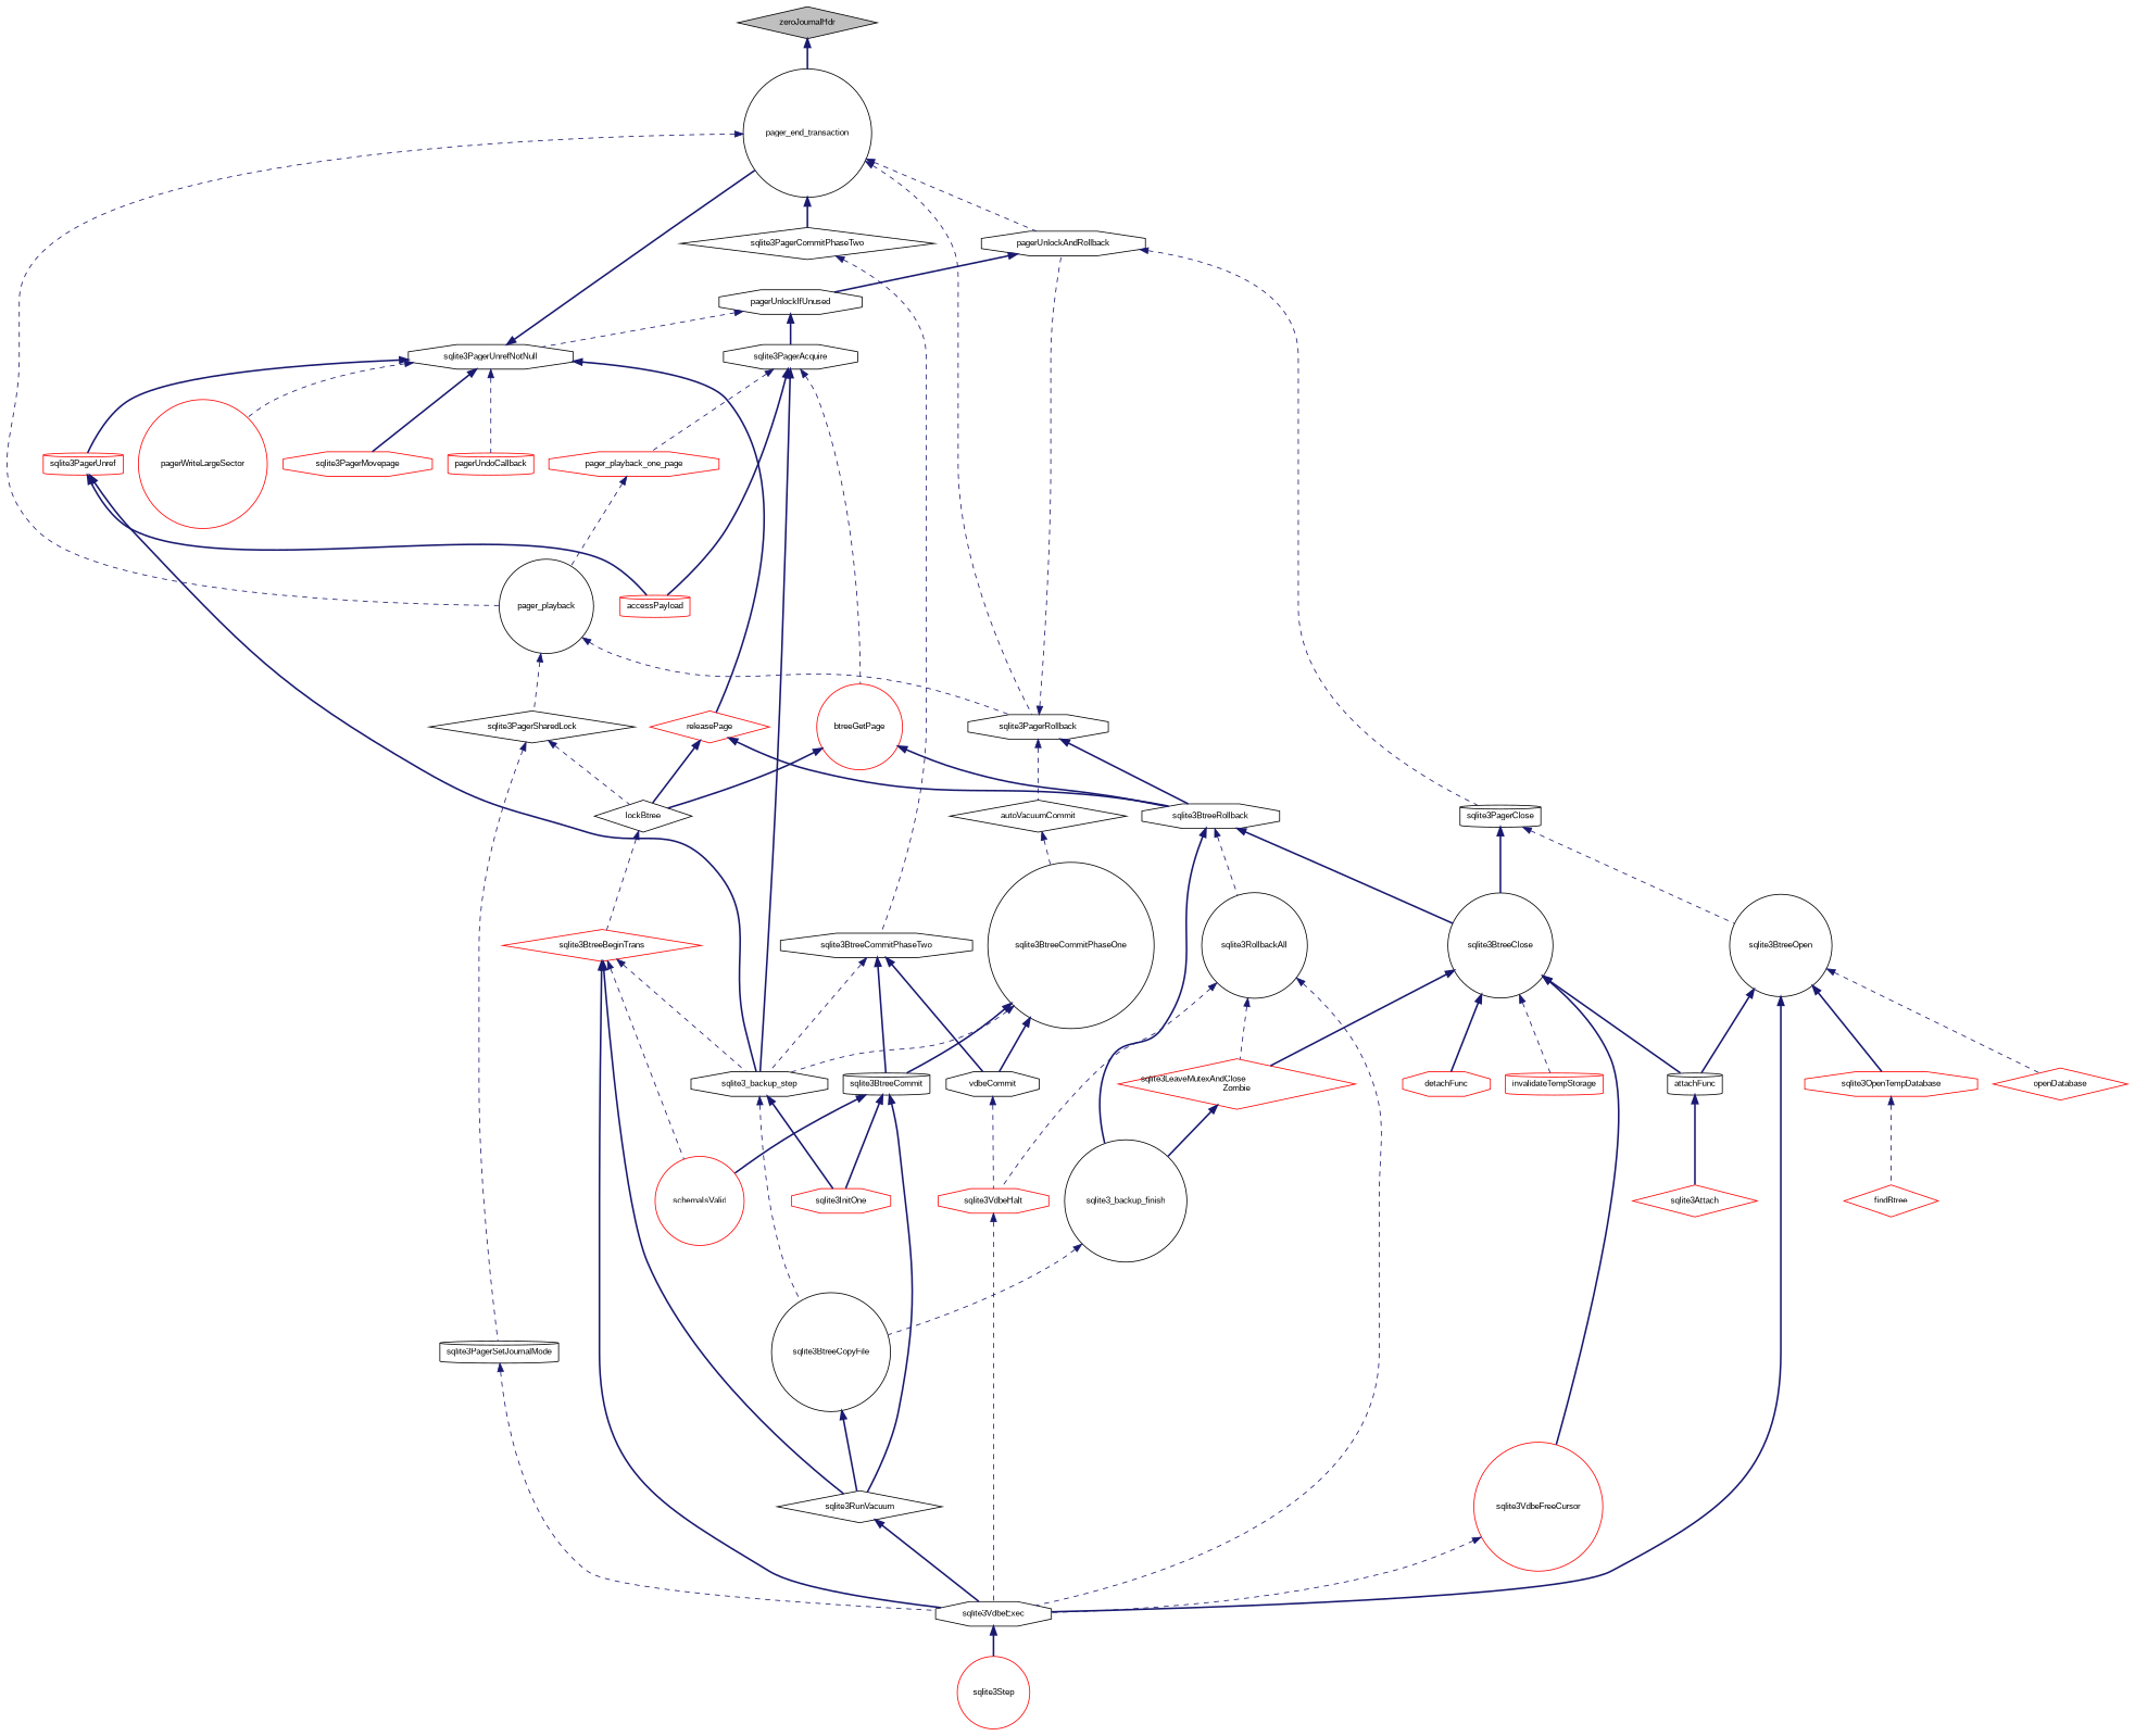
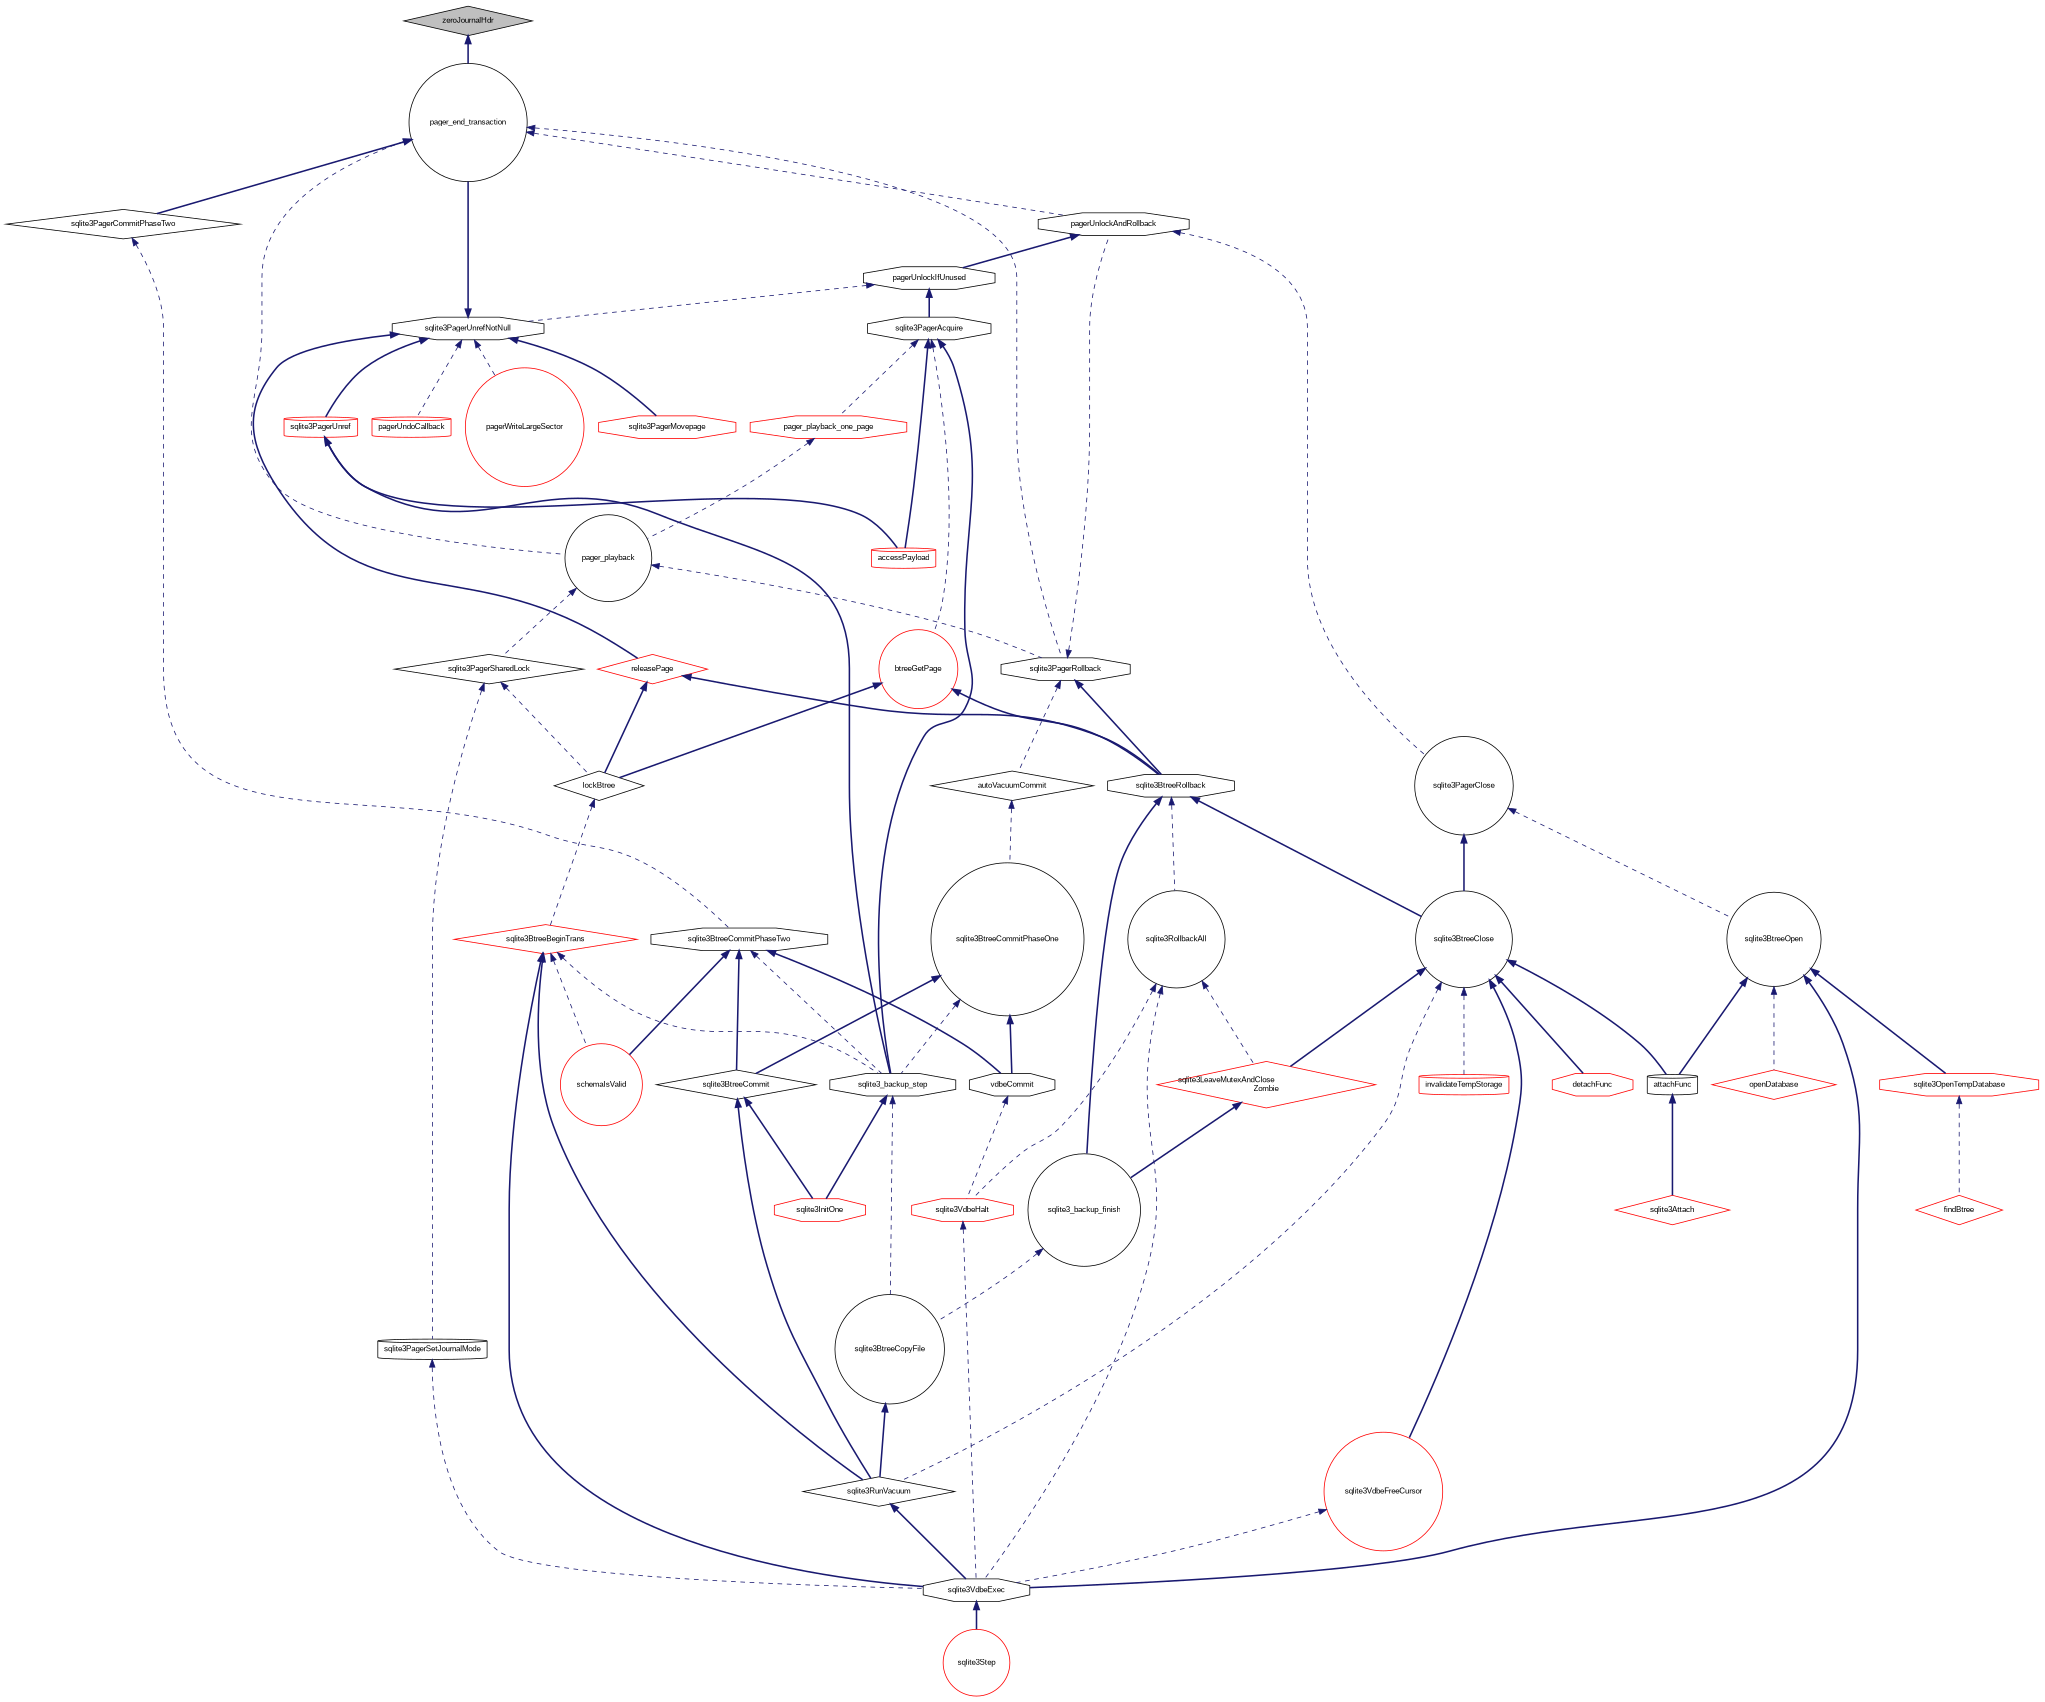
  digraph {
    fontname="Liberation Sans"
    rankdir=TB
    node [color=black fillcolor=white fontname="Liberation Sans" fontsize=10 shape=octagon style=filled]
    edge [color=midnightblue dir=back fontname="Liberation Sans" fontsize=10 labelfontname=FreeSans labelfontsize=10 style=bold]
    n1 [fillcolor=grey75 fontcolor=black height=0.2 label=zeroJournalHdr shape=diamond width=0.4]
    n2 [height=0.2 label=pager_end_transaction shape=circle width=0.4]
    n3 [height=0.2 label=pagerUnlockAndRollback width=0.4]
    n4 [height=0.2 label=pager_playback shape=circle width=0.4]
    n5 [height=0.2 label=sqlite3PagerRollback width=0.4]
    n6 [height=0.2 label=sqlite3PagerCommitPhaseTwo shape=diamond width=0.4]
-   n7 [height=0.2 label=sqlite3PagerClose shape=cylinder width=0.4]
+   n7 [height=0.2 label=sqlite3PagerClose shape=circle width=0.4]
    n8 [height=0.2 label=pagerUnlockIfUnused width=0.4]
    n9 [height=0.2 label=sqlite3PagerSharedLock shape=diamond width=0.4]
    n10 [height=0.2 label=autoVacuumCommit shape=diamond width=0.4]
    n11 [height=0.2 label=sqlite3BtreeRollback width=0.4]
    n12 [height=0.2 label=sqlite3BtreeCommitPhaseTwo width=0.4]
    n13 [height=0.2 label=sqlite3BtreeOpen shape=circle width=0.4]
    n14 [height=0.2 label=sqlite3BtreeClose shape=circle width=0.4]
    n15 [height=0.2 label=sqlite3PagerAcquire width=0.4]
    n16 [height=0.2 label=sqlite3PagerUnrefNotNull width=0.4]
    n17 [height=0.2 label=sqlite3VdbeExec width=0.4]
    n18 [height=0.2 label=attachFunc shape=cylinder width=0.4]
    n19 [color=red height=0.2 label=sqlite3OpenTempDatabase width=0.4]
    n20 [color=red height=0.2 label=openDatabase shape=diamond width=0.4]
    n21 [color=red height=0.2 label=sqlite3VdbeFreeCursor shape=circle width=0.4]
    n22 [color=red height=0.2 label=detachFunc width=0.4]
    n23 [color=red height=0.2 label=invalidateTempStorage shape=cylinder width=0.4]
    n24 [height=0.2 label=sqlite3RunVacuum shape=diamond width=0.4]
    n25 [color=red height=0.2 label="sqlite3LeaveMutexAndClose\lZombie" shape=diamond width=0.4]
    n26 [color=red height=0.2 label=sqlite3Step shape=circle width=0.4]
    n27 [color=red height=0.2 label=sqlite3Attach shape=diamond width=0.4]
    n28 [color=red height=0.2 label=findBtree shape=diamond width=0.4]
    n29 [height=0.2 label=sqlite3_backup_finish shape=circle width=0.4]
    n30 [height=0.2 label=sqlite3BtreeCopyFile shape=circle width=0.4]
    n31 [color=red height=0.2 label=pager_playback_one_page width=0.4]
    n32 [height=0.2 label=sqlite3_backup_step width=0.4]
    n33 [color=red height=0.2 label=btreeGetPage shape=circle width=0.4]
    n34 [color=red height=0.2 label=accessPayload shape=cylinder width=0.4]
    n35 [color=red height=0.2 label=pagerUndoCallback shape=cylinder width=0.4]
    n36 [color=red height=0.2 label=sqlite3PagerUnref shape=cylinder width=0.4]
    n37 [color=red height=0.2 label=pagerWriteLargeSector shape=circle width=0.4]
    n38 [color=red height=0.2 label=sqlite3PagerMovepage width=0.4]
    n39 [color=red height=0.2 label=releasePage shape=diamond width=0.4]
    n40 [color=red height=0.2 label=sqlite3InitOne width=0.4]
    n41 [height=0.2 label=lockBtree shape=diamond width=0.4]
    n42 [height=0.2 label=sqlite3PagerSetJournalMode shape=cylinder width=0.4]
    n43 [color=red height=0.2 label=sqlite3BtreeBeginTrans shape=diamond width=0.4]
    n44 [color=red height=0.2 label=schemaIsValid shape=circle width=0.4]
    n45 [height=0.2 label=sqlite3BtreeCommitPhaseOne shape=circle width=0.4]
    n46 [height=0.2 label=sqlite3RollbackAll shape=circle width=0.4]
-   n47 [height=0.2 label=sqlite3BtreeCommit shape=cylinder width=0.4]
+   n47 [height=0.2 label=sqlite3BtreeCommit shape=diamond width=0.4]
    n48 [height=0.2 label=vdbeCommit width=0.4]
    n49 [color=red height=0.2 label=sqlite3VdbeHalt width=0.4]
    n1 -> n2
    n2 -> n3 [style=dashed]
    n2 -> n4 [style=dashed]
    n2 -> n5 [style=dashed]
    n2 -> n6
    n3 -> n7 [style=dashed]
    n3 -> n8
    n4 -> n5 [style=dashed]
    n4 -> n9 [style=dashed]
    n5 -> n3 [style=dashed]
    n5 -> n10 [style=dashed]
    n5 -> n11
    n6 -> n12 [style=dashed]
    n7 -> n13 [style=dashed]
    n7 -> n14
    n8 -> n15
    n8 -> n16 [style=dashed]
    n9 -> n41 [style=dashed]
    n9 -> n42 [style=dashed]
    n10 -> n45 [style=dashed]
    n11 -> n14
    n11 -> n29
    n11 -> n46 [style=dashed]
    n12 -> n32 [style=dashed]
    n12 -> n47
    n12 -> n48
    n13 -> n17
    n13 -> n18
    n13 -> n19
    n13 -> n20 [style=dashed]
    n14 -> n18
    n14 -> n21
    n14 -> n22
    n14 -> n23 [style=dashed]
+   n14 -> n24 [style=dashed]
    n14 -> n25
    n15 -> n31 [style=dashed]
    n15 -> n32
    n15 -> n33 [style=dashed]
    n15 -> n34
    n16 -> n2
    n16 -> n35 [style=dashed]
    n16 -> n36
    n16 -> n37 [style=dashed]
    n16 -> n38
    n16 -> n39
    n17 -> n26
    n18 -> n27
    n19 -> n28 [style=dashed]
    n21 -> n17 [style=dashed]
    n24 -> n17
    n25 -> n29
    n29 -> n30 [style=dashed]
    n30 -> n24
    n31 -> n4 [style=dashed]
    n32 -> n30 [style=dashed]
    n32 -> n40
    n33 -> n11
    n33 -> n41
    n36 -> n32
    n36 -> n34
    n39 -> n11
    n39 -> n41
    n41 -> n43 [style=dashed]
    n42 -> n17 [style=dashed]
    n43 -> n17
    n43 -> n24
    n43 -> n32 [style=dashed]
    n43 -> n44 [style=dashed]
    n45 -> n32 [style=dashed]
    n45 -> n47
    n45 -> n48
    n46 -> n17 [style=dashed]
    n46 -> n25 [style=dashed]
    n46 -> n49 [style=dashed]
    n47 -> n24
    n47 -> n40
-   n47 -> n44
+   n12 -> n44
    n48 -> n49 [style=dashed]
    n49 -> n17 [style=dashed]
  }
